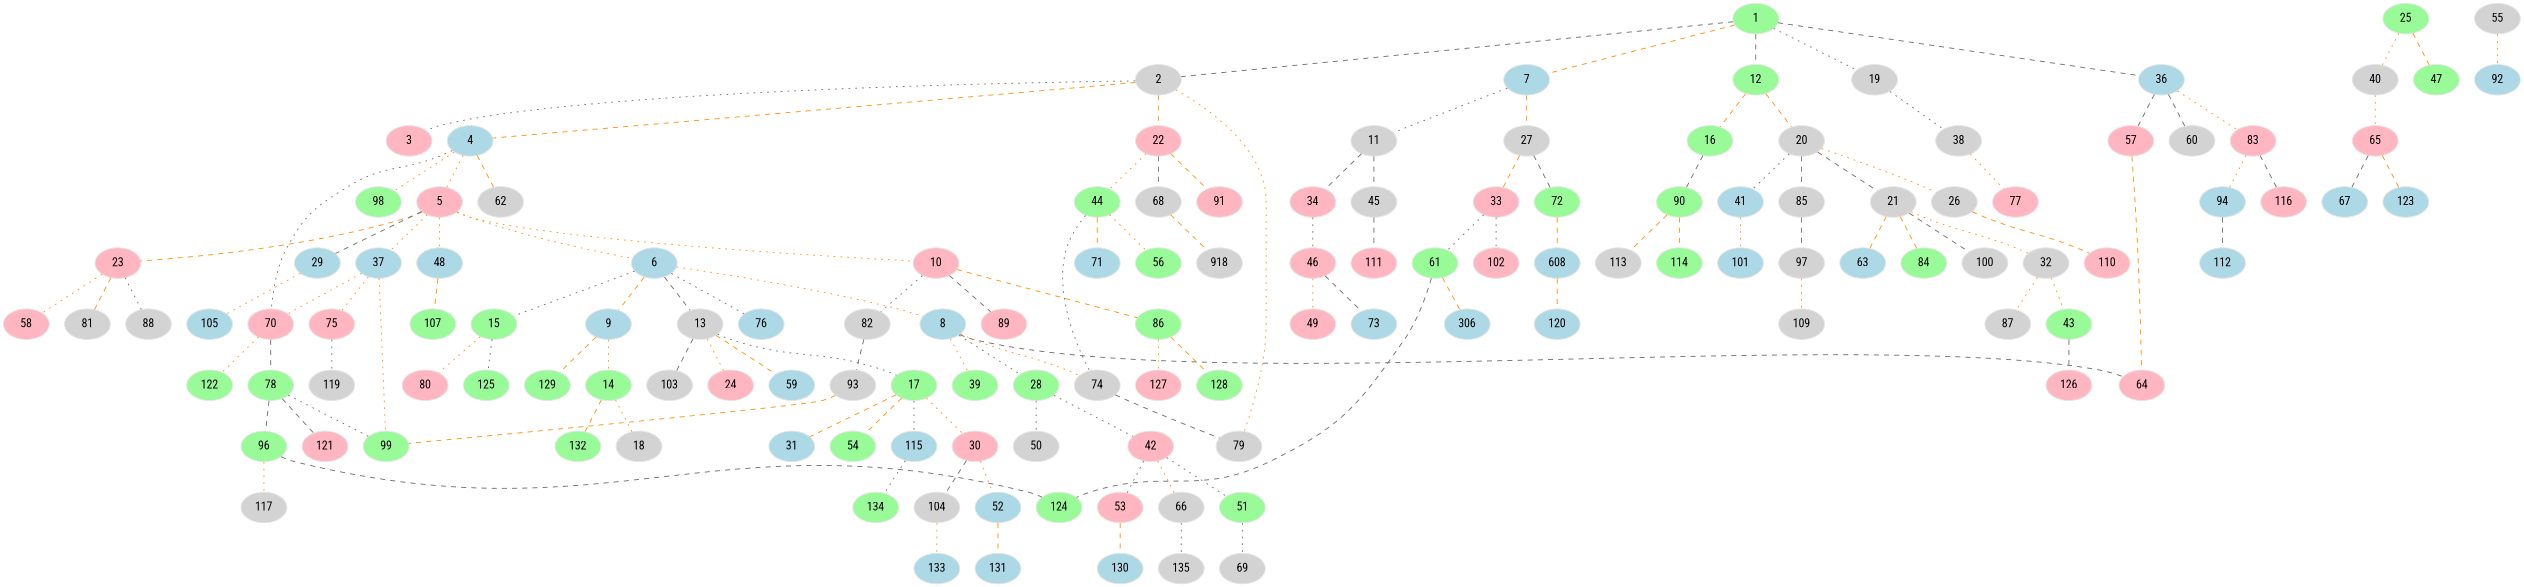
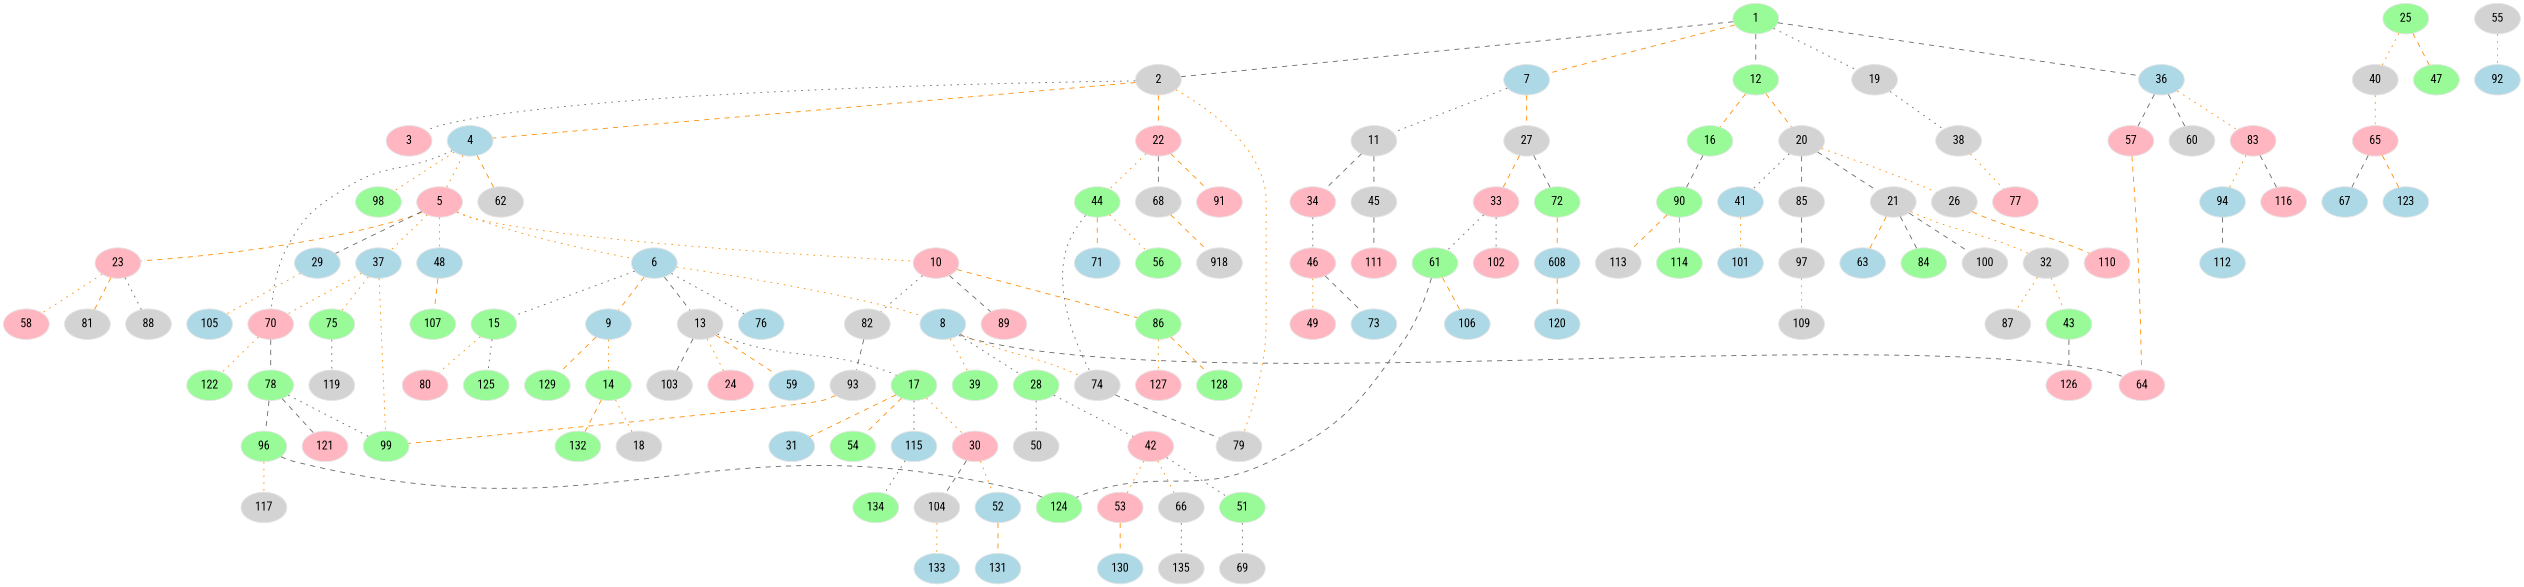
  graph {
    fontname="Roboto Condensed"
    node [color=gray90 fillcolor=lightgrey fontname="Roboto Condensed" style=filled]
    edge [color=darkorange fontname="Roboto Condensed" style=dashed]
    1 [fillcolor=palegreen]
    2
    7 [fillcolor=lightblue]
    12 [fillcolor=palegreen]
    19
    36 [fillcolor=lightblue]
    3 [fillcolor=lightpink]
    4 [fillcolor=lightblue]
    22 [fillcolor=lightpink]
    79
    11
    27
    16 [fillcolor=palegreen]
    20
    38
    57 [fillcolor=lightpink]
    60
    83 [fillcolor=lightpink]
    5 [fillcolor=lightpink]
    62
    70 [fillcolor=lightpink]
    98 [fillcolor=palegreen]
    44 [fillcolor=palegreen]
    68
    91 [fillcolor=lightpink]
    25 [fillcolor=palegreen]
    40
    47 [fillcolor=palegreen]
    6 [fillcolor=lightblue]
    10 [fillcolor=lightpink]
    23 [fillcolor=lightpink]
    29 [fillcolor=lightblue]
    37 [fillcolor=lightblue]
    48 [fillcolor=lightblue]
    78 [fillcolor=palegreen]
    122 [fillcolor=palegreen]
    8 [fillcolor=lightblue]
    9 [fillcolor=lightblue]
    13
    15 [fillcolor=palegreen]
    76 [fillcolor=lightblue]
    82
    86 [fillcolor=palegreen]
    89 [fillcolor=lightpink]
    58 [fillcolor=lightpink]
    81
    88
    105 [fillcolor=lightblue]
-   75 [fillcolor=lightpink]
+   75 [fillcolor=palegreen]
    99 [fillcolor=palegreen]
    107 [fillcolor=palegreen]
    28 [fillcolor=palegreen]
    39 [fillcolor=palegreen]
    64 [fillcolor=lightpink]
    74
    14 [fillcolor=palegreen]
    129 [fillcolor=palegreen]
    17 [fillcolor=palegreen]
    24 [fillcolor=lightpink]
    59 [fillcolor=lightblue]
    103
    80 [fillcolor=lightpink]
    125 [fillcolor=palegreen]
    34 [fillcolor=lightpink]
    45
    33 [fillcolor=lightpink]
    72 [fillcolor=palegreen]
    42 [fillcolor=lightpink]
    50
    18
    132 [fillcolor=palegreen]
    93
    127 [fillcolor=lightpink]
    128 [fillcolor=palegreen]
    46 [fillcolor=lightpink]
    111 [fillcolor=lightpink]
    90 [fillcolor=palegreen]
    21
    26
    41 [fillcolor=lightblue]
    85
    30 [fillcolor=lightpink]
    31 [fillcolor=lightblue]
    54 [fillcolor=palegreen]
    115 [fillcolor=lightblue]
    113
    114 [fillcolor=palegreen]
    52 [fillcolor=lightblue]
    104
    134 [fillcolor=palegreen]
    77 [fillcolor=lightpink]
    32
    63 [fillcolor=lightblue]
    84 [fillcolor=palegreen]
    100
    110 [fillcolor=lightpink]
    101 [fillcolor=lightblue]
    97
    43 [fillcolor=palegreen]
    87
    56 [fillcolor=palegreen]
    71 [fillcolor=lightblue]
    n103 [label=918]
    65 [fillcolor=lightpink]
    61 [fillcolor=palegreen]
    102 [fillcolor=lightpink]
    n107 [fillcolor=lightblue label=608]
    51 [fillcolor=palegreen]
    53 [fillcolor=lightpink]
    66
    131 [fillcolor=lightblue]
    133 [fillcolor=lightblue]
    126 [fillcolor=lightpink]
-   106 [fillcolor=lightblue label=306]
+   106 [fillcolor=lightblue]
    124 [fillcolor=palegreen]
    49 [fillcolor=lightpink]
    73 [fillcolor=lightblue]
    92 [fillcolor=lightblue]
    55
    94 [fillcolor=lightblue]
    116 [fillcolor=lightpink]
    119
    67 [fillcolor=lightblue]
    123 [fillcolor=lightblue]
    69
    130 [fillcolor=lightblue]
    135
    96 [fillcolor=palegreen]
    121 [fillcolor=lightpink]
    120 [fillcolor=lightblue]
    117
    112 [fillcolor=lightblue]
    109
    1 -- 2 [color=gray40]
    1 -- 7
    1 -- 12 [color=gray40]
    1 -- 19 [color=gray40 style=dotted]
    1 -- 36 [color=gray40]
    2 -- 3 [color=gray40 style=dotted]
    2 -- 4
    2 -- 22
    2 -- 79 [style=dotted]
    7 -- 11 [color=gray40 style=dotted]
    7 -- 27
    12 -- 16
    12 -- 20
    19 -- 38 [color=gray40 style=dotted]
    36 -- 57 [color=gray40]
    36 -- 60 [color=gray40]
    36 -- 83 [style=dotted]
    4 -- 5 [style=dotted]
    4 -- 62
    4 -- 70 [color=gray40 style=dotted]
    4 -- 98 [style=dotted]
    22 -- 44 [style=dotted]
    22 -- 68 [color=gray40]
    22 -- 91
    11 -- 34 [color=gray40]
    11 -- 45 [color=gray40]
    27 -- 33
    27 -- 72 [color=gray40]
    16 -- 90 [color=gray40]
    20 -- 21 [color=gray40]
    20 -- 26 [style=dotted]
    20 -- 41 [color=gray40 style=dotted]
    20 -- 85 [color=gray40]
    38 -- 77 [style=dotted]
    57 -- 64
    83 -- 94 [style=dotted]
    83 -- 116 [color=gray40]
    5 -- 6 [style=dotted]
    5 -- 10 [style=dotted]
    5 -- 23
    5 -- 29 [color=gray40]
    5 -- 37 [style=dotted]
    5 -- 48 [style=dotted]
    70 -- 78 [color=gray40]
    70 -- 122 [style=dotted]
    44 -- 74 [color=gray40 style=dotted]
    44 -- 56 [style=dotted]
    44 -- 71
    68 -- n103
    25 -- 40 [style=dotted]
    25 -- 47
    40 -- 65 [style=dotted]
    6 -- 8 [style=dotted]
    6 -- 9
    6 -- 13 [color=gray40]
    6 -- 15 [color=gray40 style=dotted]
    6 -- 76 [color=gray40 style=dotted]
    10 -- 82 [color=gray40 style=dotted]
    10 -- 86
    10 -- 89 [color=gray40]
    23 -- 58 [style=dotted]
    23 -- 81
    23 -- 88 [color=gray40 style=dotted]
    29 -- 105 [style=dotted]
    37 -- 70 [style=dotted]
    37 -- 75 [style=dotted]
    37 -- 99 [style=dotted]
    48 -- 107
    78 -- 99 [color=gray40 style=dotted]
    78 -- 96 [color=gray40]
    78 -- 121 [color=gray40]
    8 -- 28 [color=gray40 style=dotted]
    8 -- 39 [style=dotted]
    8 -- 64 [color=gray40]
    8 -- 74 [style=dotted]
    9 -- 14 [style=dotted]
    9 -- 129
    13 -- 17 [color=gray40 style=dotted]
    13 -- 24 [style=dotted]
    13 -- 59
    13 -- 103 [color=gray40]
    15 -- 80 [style=dotted]
    15 -- 125 [color=gray40 style=dotted]
    82 -- 93 [color=gray40]
    86 -- 127 [style=dotted]
    86 -- 128
    75 -- 119 [color=gray40 style=dotted]
    28 -- 42 [color=gray40 style=dotted]
    28 -- 50 [color=gray40 style=dotted]
    74 -- 79 [color=gray40]
    14 -- 18 [style=dotted]
    14 -- 132
    17 -- 30 [style=dotted]
    17 -- 31
    17 -- 54
    17 -- 115 [color=gray40 style=dotted]
    34 -- 46 [color=gray40 style=dotted]
    45 -- 111 [color=gray40]
    33 -- 61 [color=gray40 style=dotted]
    33 -- 102 [color=gray40 style=dotted]
    72 -- n107
    42 -- 51 [color=gray40 style=dotted]
-   42 -- 53 [color=gray40 style=dotted]
+   42 -- 53 [style=dotted]
    42 -- 66 [style=dotted]
    93 -- 99
    46 -- 49 [style=dotted]
    46 -- 73 [color=gray40]
    90 -- 113
    90 -- 114
    21 -- 32 [style=dotted]
    21 -- 63
-   21 -- 84
+   21 -- 84 [color=gray40]
    21 -- 100 [color=gray40]
    26 -- 110
    41 -- 101 [style=dotted]
    85 -- 97 [color=gray40]
    30 -- 52 [style=dotted]
    30 -- 104 [color=gray40]
    115 -- 134 [color=gray40 style=dotted]
    52 -- 131
    104 -- 133 [style=dotted]
    32 -- 43 [style=dotted]
    32 -- 87 [style=dotted]
    97 -- 109 [style=dotted]
    43 -- 126 [color=gray40]
    65 -- 67 [color=gray40]
    65 -- 123
    61 -- 106
    61 -- 124 [color=gray40]
    n107 -- 120
    51 -- 69 [color=gray40 style=dotted]
    53 -- 130
    66 -- 135 [color=gray40 style=dotted]
    55 -- 92 [style=dotted]
    94 -- 112 [color=gray40]
    96 -- 124 [color=gray40]
    96 -- 117 [style=dotted]
  }
